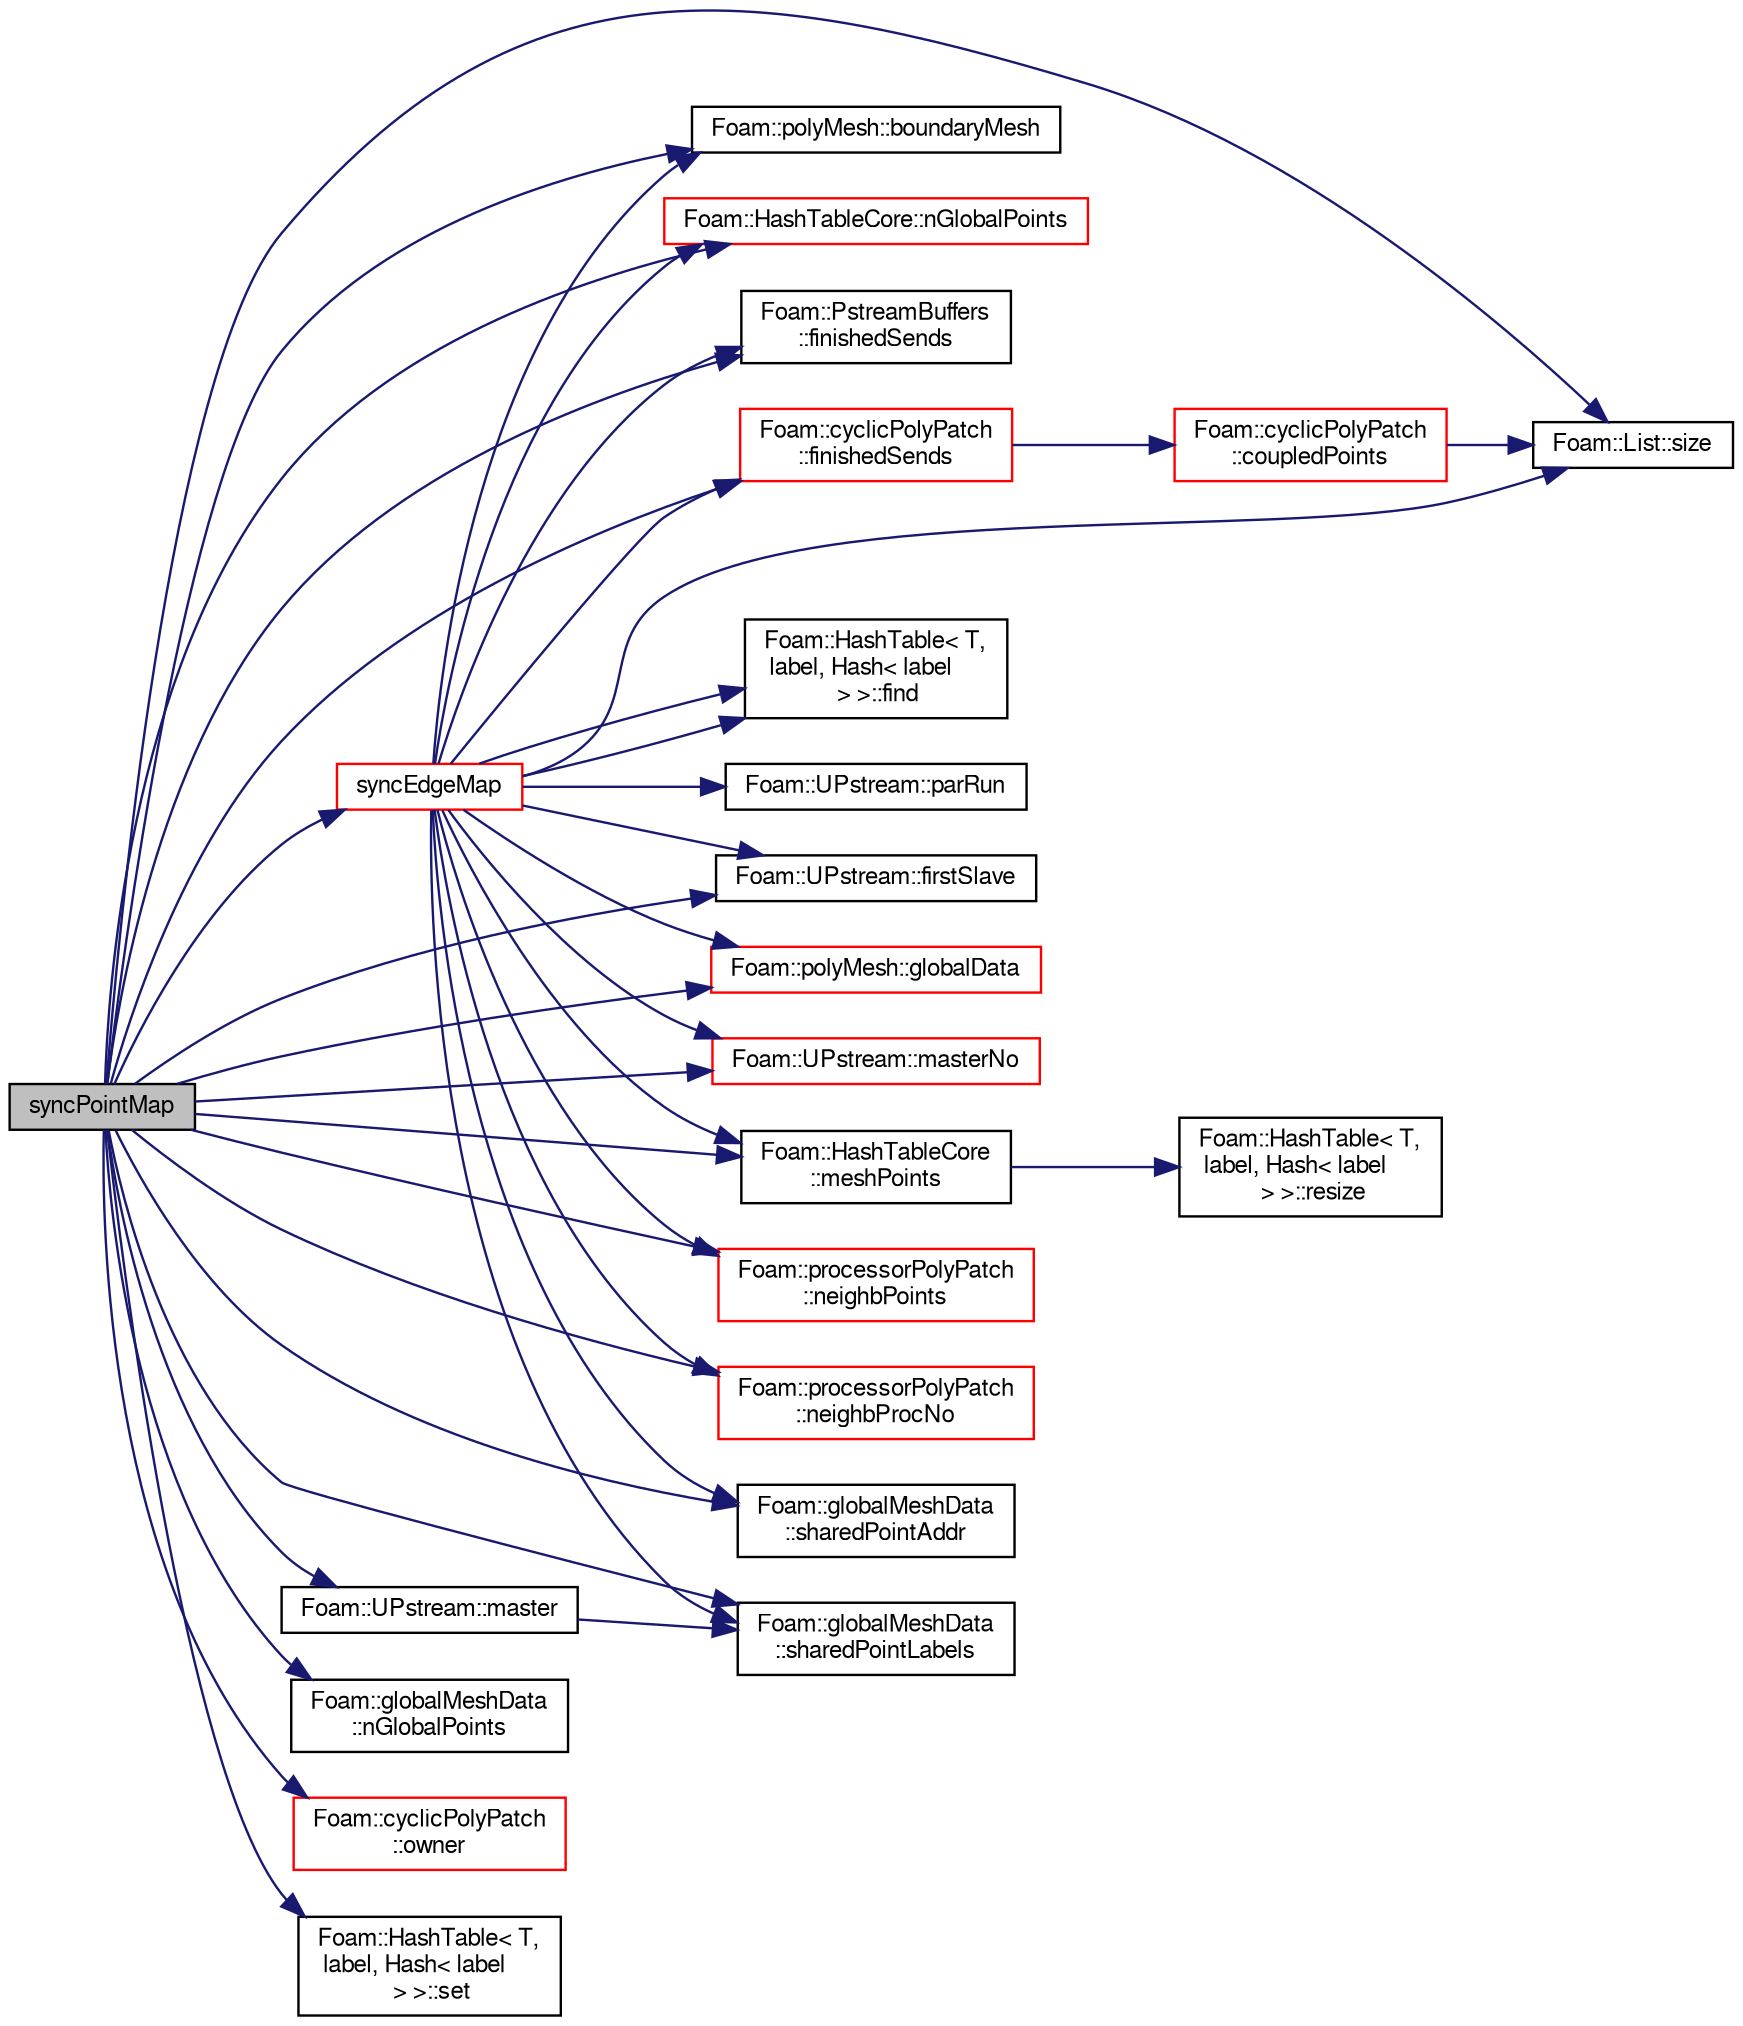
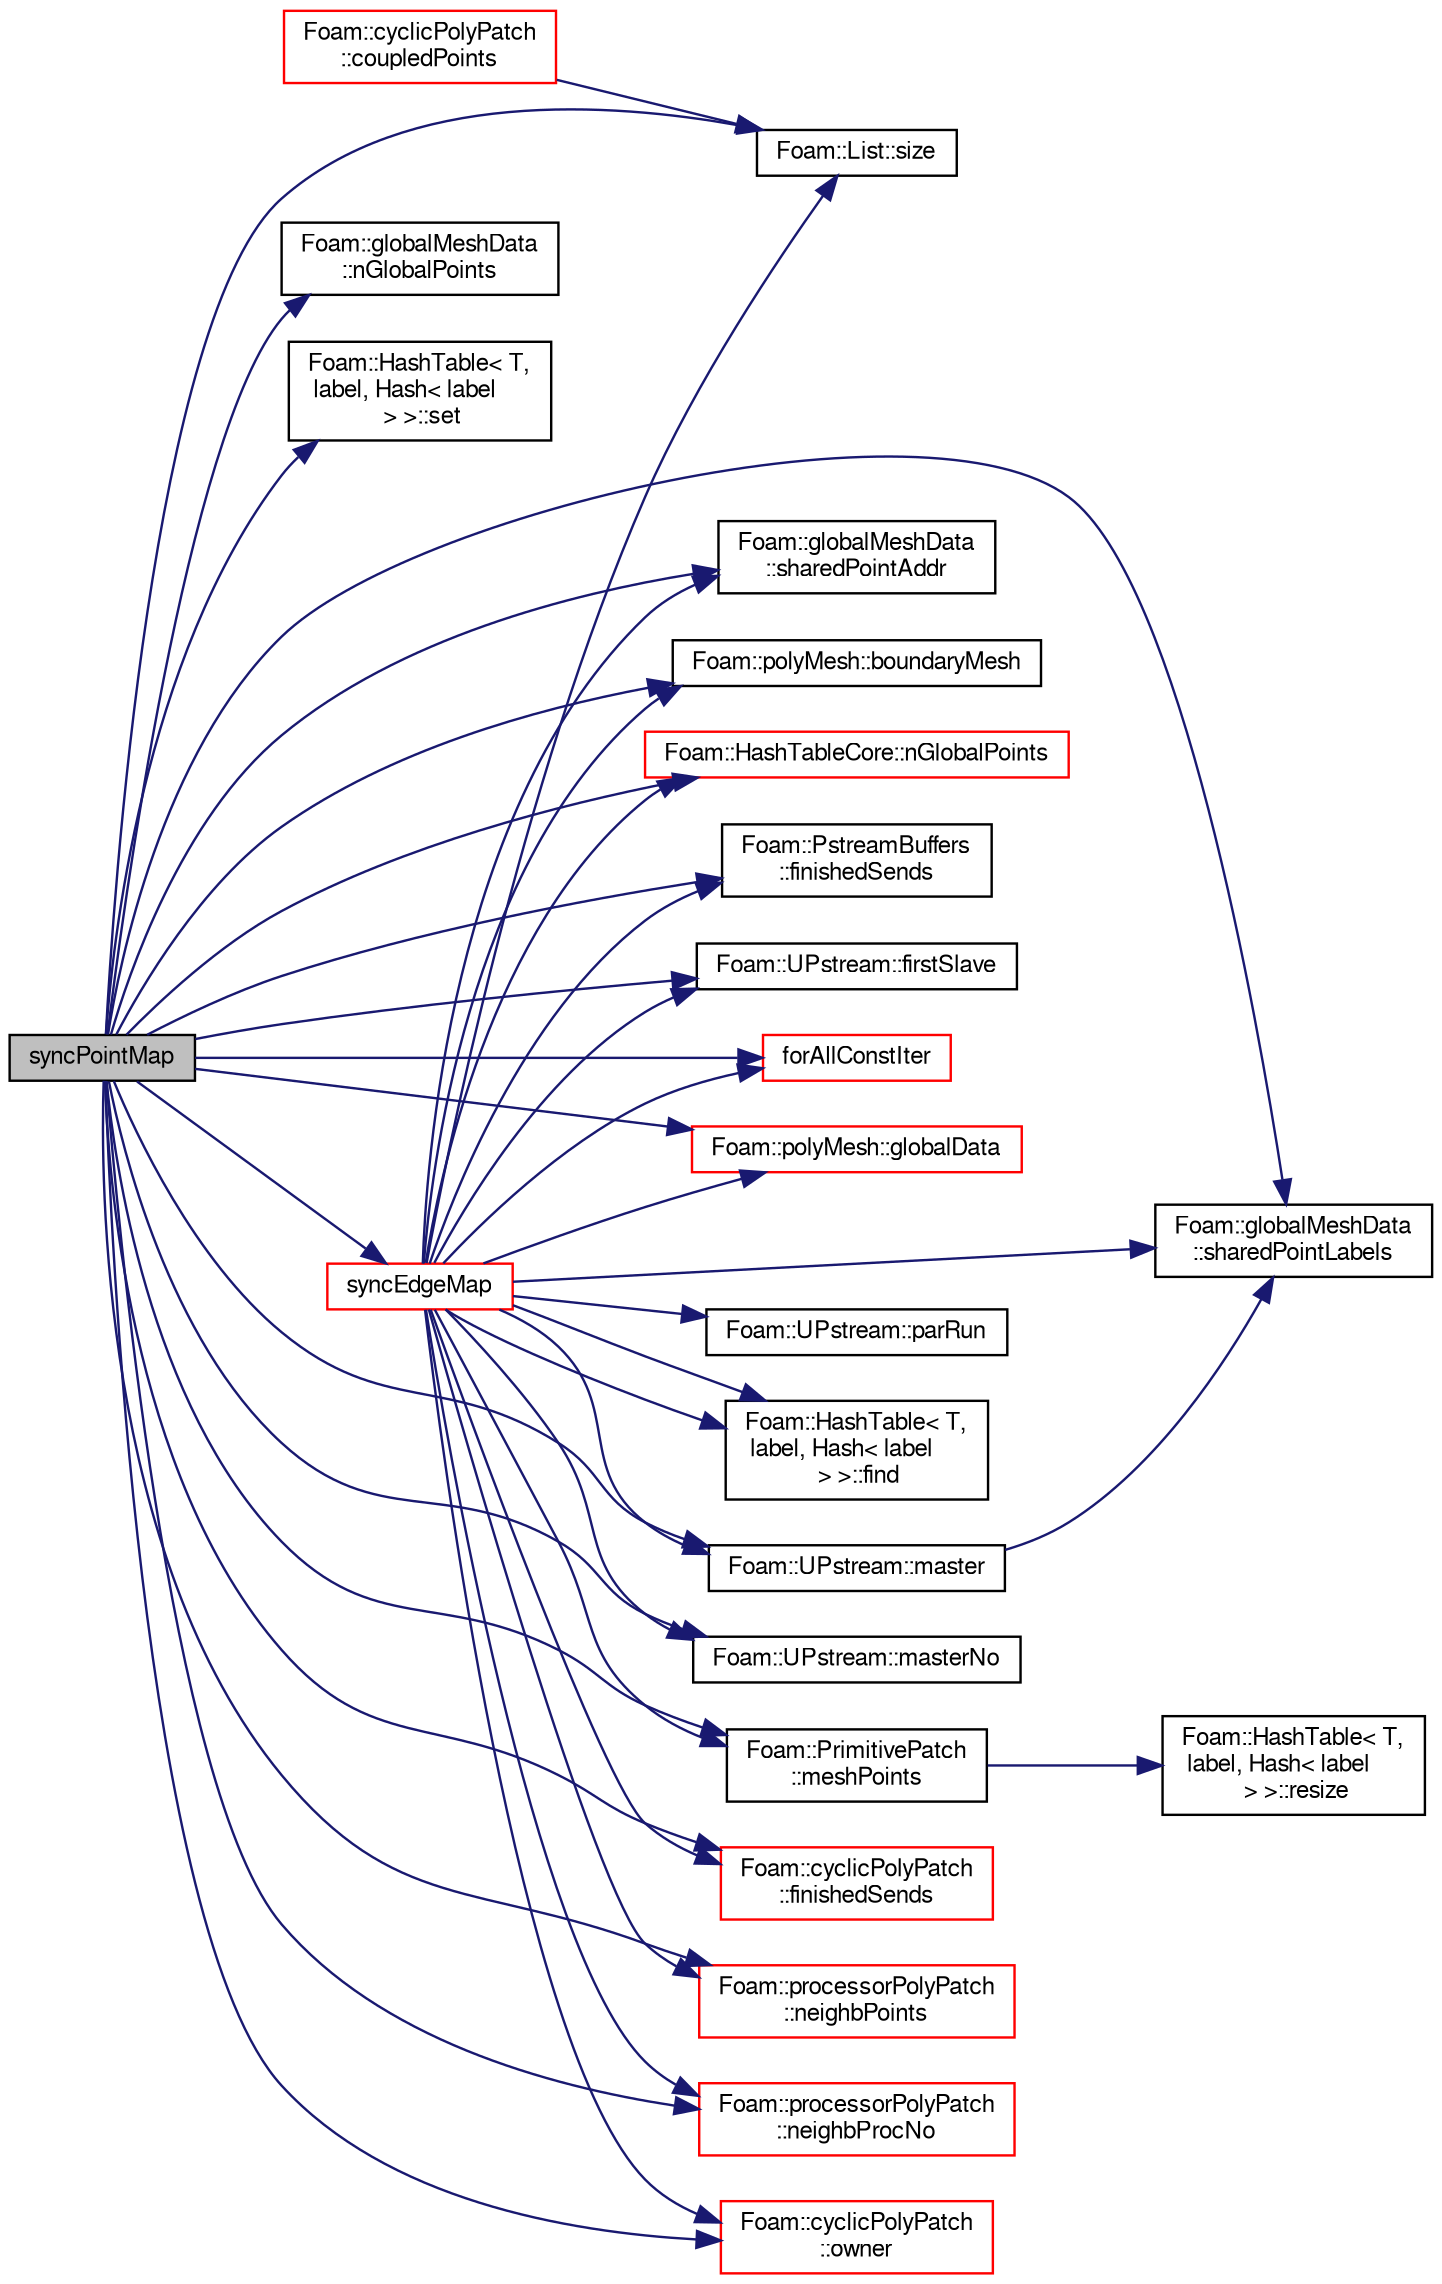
  digraph {
    rankdir=LR
    node [color=black fontname=FreeSans fontsize=10 shape=record]
    edge [color=midnightblue fontname=FreeSans fontsize=10 labelfontname=FreeSans labelfontsize=10 style=solid]
    n1 [fillcolor=grey75 fontcolor=black height=0.2 label=syncPointMap style=filled width=0.4]
    n2 [height=0.2 label="Foam::polyMesh::boundaryMesh" width=0.4]
    n3 [height=0.2 label="Foam::List::size" width=0.4]
    n4 [color=red height=0.2 label="Foam::HashTableCore::nGlobalPoints" width=0.4]
    n5 [height=0.2 label="Foam::PstreamBuffers\l::finishedSends" width=0.4]
    n6 [height=0.2 label="Foam::UPstream::firstSlave" width=0.4]
+   n7 [color=red height=0.2 label=forAllConstIter width=0.4]
    n8 [color=red height=0.2 label="Foam::polyMesh::globalData" width=0.4]
    n9 [height=0.2 label="Foam::UPstream::master" width=0.4]
-   n10 [color=red height=0.2 label="Foam::UPstream::masterNo" width=0.4]
-   n11 [height=0.2 label="Foam::HashTableCore\l::meshPoints" width=0.4]
+   n10 [height=0.2 label="Foam::UPstream::masterNo" width=0.4]
+   n11 [height=0.2 label="Foam::PrimitivePatch\l::meshPoints" width=0.4]
    n12 [color=red height=0.2 label="Foam::cyclicPolyPatch\l::finishedSends" width=0.4]
    n13 [color=red height=0.2 label="Foam::processorPolyPatch\l::neighbPoints" width=0.4]
    n14 [color=red height=0.2 label="Foam::processorPolyPatch\l::neighbProcNo" width=0.4]
    n15 [height=0.2 label="Foam::globalMeshData\l::nGlobalPoints" width=0.4]
    n16 [color=red height=0.2 label="Foam::cyclicPolyPatch\l::owner" width=0.4]
    n17 [height=0.2 label="Foam::HashTable\< T,\l label, Hash\< label\l \> \>::set" width=0.4]
    n18 [height=0.2 label="Foam::globalMeshData\l::sharedPointAddr" width=0.4]
    n19 [height=0.2 label="Foam::globalMeshData\l::sharedPointLabels" width=0.4]
    n20 [color=red height=0.2 label=syncEdgeMap width=0.4]
    n21 [color=red height=0.2 label="Foam::cyclicPolyPatch\l::coupledPoints" width=0.4]
    n22 [height=0.2 label="Foam::HashTable\< T,\l label, Hash\< label\l \> \>::find" width=0.4]
    n23 [height=0.2 label="Foam::HashTable\< T,\l label, Hash\< label\l \> \>::resize" width=0.4]
    n24 [height=0.2 label="Foam::UPstream::parRun" width=0.4]
    n1 -> n2
    n1 -> n3
    n1 -> n4
    n1 -> n5
    n1 -> n6
+   n1 -> n7
    n1 -> n8
    n1 -> n9
    n1 -> n10
    n1 -> n11
    n1 -> n12
    n1 -> n13
    n1 -> n14
    n1 -> n15
    n1 -> n16
    n1 -> n17
    n1 -> n18
    n1 -> n19
    n1 -> n20
    n9 -> n19
    n11 -> n23
-   n12 -> n21
    n20 -> n2
    n20 -> n3
    n20 -> n4
    n20 -> n5
    n20 -> n6
+   n20 -> n7
    n20 -> n8
+   n20 -> n9
    n20 -> n10
    n20 -> n11
    n20 -> n12
    n20 -> n13
    n20 -> n14
+   n20 -> n16
    n20 -> n18
    n20 -> n19
    n20 -> n22
    n20 -> n22
    n20 -> n24
    n21 -> n3
  }
